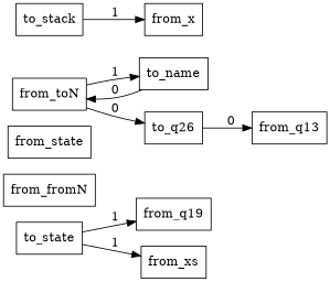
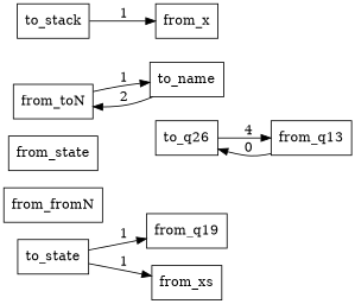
  digraph {
    rankdir=LR
    node [fillcolor=white shape=box style=filled]
    n1 [label=<from_q19>]
    n2 [label=<from_fromN>]
    n3 [label=<from_xs>]
    n4 [label=<from_state>]
    n5 [label=<from_toN>]
    n6 [label=<to_name>]
    n7 [label=<from_x>]
    n8 [label=<from_q13>]
    n9 [label=<to_q26>]
    n10 [label=<to_stack>]
    n11 [label=<to_state>]
    n5 -> n6 [label=1]
-   n6 -> n5 [label=0]
-   n5 -> n9 [label=0]
-   n9 -> n8 [label=0]
+   n6 -> n5 [label=2]
+   n8 -> n9 [label=0]
+   n9 -> n8 [label=4]
    n10 -> n7 [label=1]
    n11 -> n1 [label=1]
    n11 -> n3 [label=1]
  }
